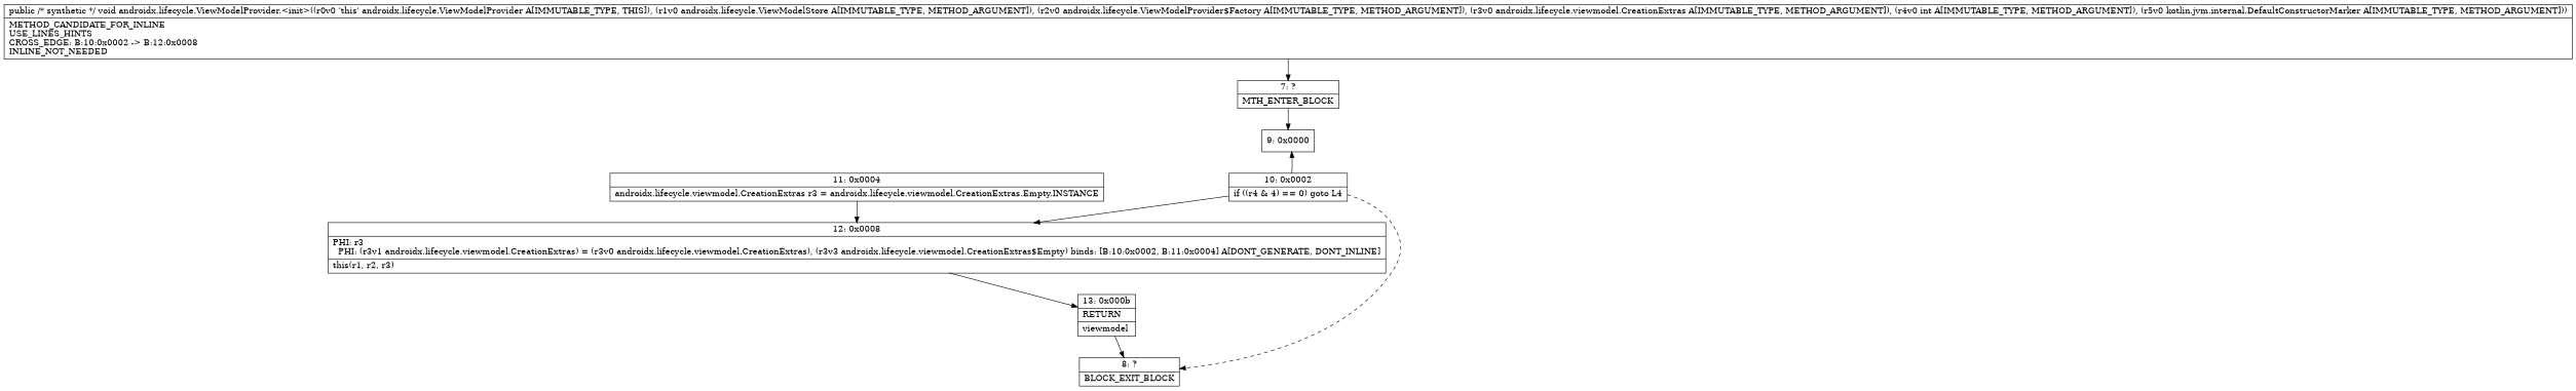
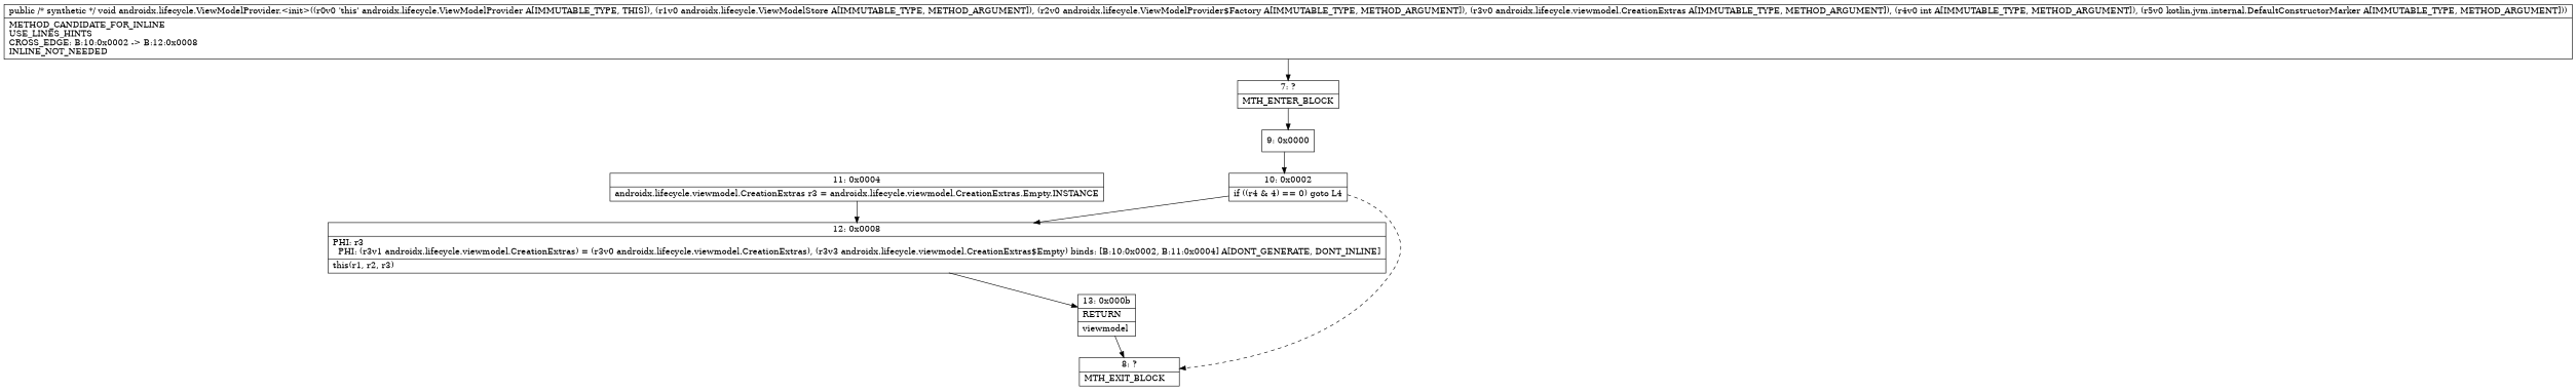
  digraph {
    node [shape=record]
    n1 [label="{7\:\ ?|MTH_ENTER_BLOCK\l}"]
    n2 [label="{9\:\ 0x0000}"]
    n3 [label="{10\:\ 0x0002|if ((r4 & 4) == 0) goto L4\l}"]
    n4 [label="{12\:\ 0x0008|PHI: r3 \l  PHI: (r3v1 androidx.lifecycle.viewmodel.CreationExtras) = (r3v0 androidx.lifecycle.viewmodel.CreationExtras), (r3v3 androidx.lifecycle.viewmodel.CreationExtras$Empty) binds: [B:10:0x0002, B:11:0x0004] A[DONT_GENERATE, DONT_INLINE]\l|this(r1, r2, r3)\l}"]
-   n5 [label="{8\:\ ?|BLOCK_EXIT_BLOCK\l}"]
+   n5 [label="{8\:\ ?|MTH_EXIT_BLOCK\l}"]
    n6 [label="{11\:\ 0x0004|androidx.lifecycle.viewmodel.CreationExtras r3 = androidx.lifecycle.viewmodel.CreationExtras.Empty.INSTANCE\l}"]
    n7 [label="{13\:\ 0x000b|RETURN\l|viewmodel\l}"]
    n8 [label="{public \/* synthetic *\/ void androidx.lifecycle.ViewModelProvider.\<init\>((r0v0 'this' androidx.lifecycle.ViewModelProvider A[IMMUTABLE_TYPE, THIS]), (r1v0 androidx.lifecycle.ViewModelStore A[IMMUTABLE_TYPE, METHOD_ARGUMENT]), (r2v0 androidx.lifecycle.ViewModelProvider$Factory A[IMMUTABLE_TYPE, METHOD_ARGUMENT]), (r3v0 androidx.lifecycle.viewmodel.CreationExtras A[IMMUTABLE_TYPE, METHOD_ARGUMENT]), (r4v0 int A[IMMUTABLE_TYPE, METHOD_ARGUMENT]), (r5v0 kotlin.jvm.internal.DefaultConstructorMarker A[IMMUTABLE_TYPE, METHOD_ARGUMENT]))  | METHOD_CANDIDATE_FOR_INLINE\lUSE_LINES_HINTS\lCROSS_EDGE: B:10:0x0002 \-\> B:12:0x0008\lINLINE_NOT_NEEDED\l}"]
    n1 -> n2
-   n3 -> n2
+   n2 -> n3
    n3 -> n4
    n3 -> n5 [style=dashed]
    n4 -> n7
    n6 -> n4
    n7 -> n5
    n8 -> n1
  }
